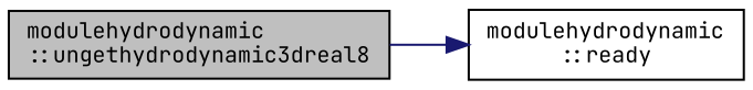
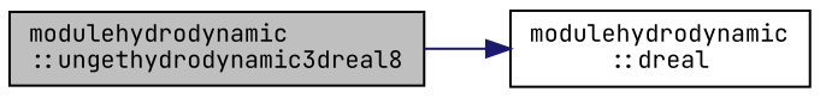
  digraph {
    rankdir=LR
    fontname="JetBrains Mono"
    node [color=black fontname="JetBrains Mono" fontsize=10 shape=record style=filled]
    n1 [fillcolor=grey75 fontcolor=black height=0.2 label="modulehydrodynamic\l::ungethydrodynamic3dreal8" width=0.4]
-   n2 [fillcolor=white height=0.2 label="modulehydrodynamic\l::ready" width=0.4]
+   n2 [fillcolor=white height=0.2 label="modulehydrodynamic\l::dreal" width=0.4]
    n1 -> n2 [color=midnightblue fontname="JetBrains Mono" fontsize=10 labelfontname=Helvetica labelfontsize=10 style=solid]
  }
